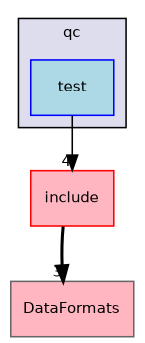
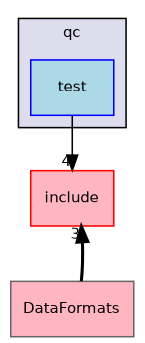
  digraph {
    compound=true
    fontname="DejaVu Sans"
    node [fillcolor=lightpink fontname="DejaVu Sans" fontsize=10 shape=box style=filled]
    edge [fontname="DejaVu Sans" labeldistance=1.5 labelfontname=Helvetica labelfontsize=10]
    n1 [color=blue fillcolor=lightblue label=test pencolor=black]
    n2 [color=red label=include]
    n3 [color=gray40 label=DataFormats]
    subgraph cluster_1 {
      bgcolor="#ddddee"
      fontsize=10
      label=qc
      pencolor=black
      n1
    }
    n1 -> n2 [headlabel=4 style=solid]
-   n2 -> n3 [headlabel=3 style=bold]
+   n3 -> n2 [headlabel=3 style=bold]
  }
